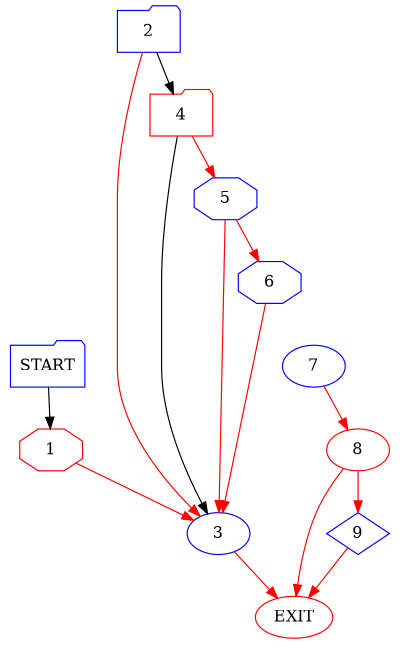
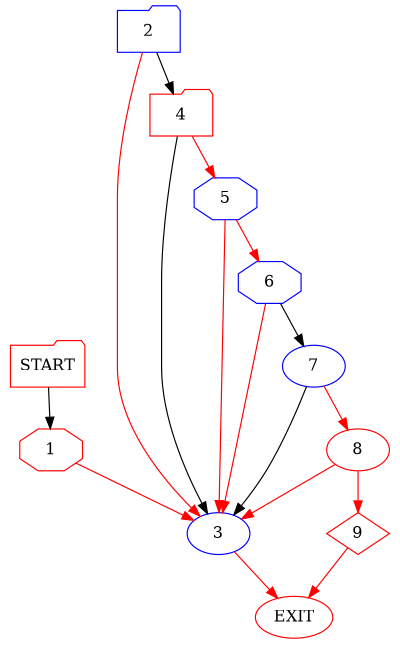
  digraph {
    node [color=blue shape=ellipse]
    edge [color=red]
-   n1 [label=START shape=folder]
+   n1 [color=red label=START shape=folder]
    1 [color=red shape=octagon]
    3
    n4 [color=red label=EXIT]
    2 [shape=folder]
    4 [color=red shape=folder]
    5 [shape=octagon]
    6 [shape=octagon]
    7
    8 [color=red]
-   9 [shape=diamond]
+   9 [color=red shape=diamond]
    n1 -> 1 [color=black]
    1 -> 3
    3 -> n4
    2 -> 3
    2 -> 4 [color=black]
    4 -> 3 [color=black]
    4 -> 5
    5 -> 3
    5 -> 6
    6 -> 3
+   6 -> 7 [color=black]
+   7 -> 3 [color=black]
    7 -> 8
-   8 -> n4
+   8 -> 3
    8 -> 9
    9 -> n4
  }
